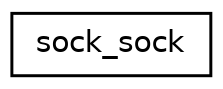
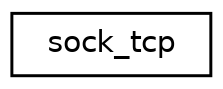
  digraph {
    rankdir=LR
-   n1 [color=black fillcolor=white fontname=Helvetica fontsize=10 height=0.2 label=sock_sock shape=record style=filled width=0.4]
+   n1 [color=black fillcolor=white fontname=Helvetica fontsize=10 height=0.2 label=sock_tcp shape=record style=filled width=0.4]
  }
